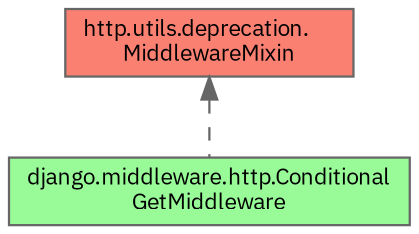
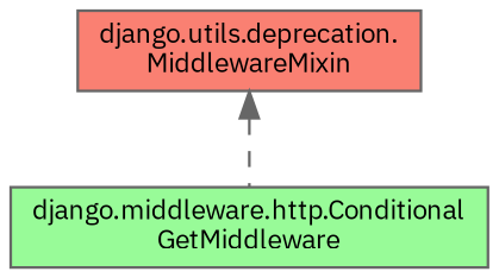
  digraph {
    fontname="IBM Plex Sans"
    node [color=gray40 fontname="IBM Plex Sans" fontsize=10 shape=box style=filled]
    n1 [fillcolor=palegreen fontcolor=black height=0.2 label="django.middleware.http.Conditional\lGetMiddleware" width=0.4]
-   n2 [fillcolor=salmon height=0.2 label="http.utils.deprecation.\lMiddlewareMixin" width=0.4]
+   n2 [fillcolor=salmon height=0.2 label="django.utils.deprecation.\lMiddlewareMixin" width=0.4]
    n2 -> n1 [color=gray40 dir=back fontname="IBM Plex Sans" fontsize=10 labelfontname=Helvetica labelfontsize=10 style=dashed]
  }
